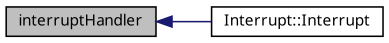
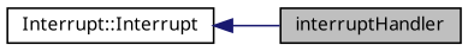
  digraph {
    rankdir=LR
    fontname="Noto Sans"
    node [color=black fontname="Noto Sans" fontsize=10 shape=record style=filled]
    n1 [fillcolor=grey75 fontcolor=black height=0.2 label=interruptHandler width=0.4]
    n2 [fillcolor=white height=0.2 label="Interrupt::Interrupt" width=0.4]
-   n1 -> n2 [color=midnightblue dir=back fontname="Noto Sans" fontsize=10 labelfontname=Helvetica labelfontsize=10 style=solid]
+   n2 -> n1 [color=midnightblue dir=back fontname="Noto Sans" fontsize=10 labelfontname=Helvetica labelfontsize=10 style=solid]
  }
